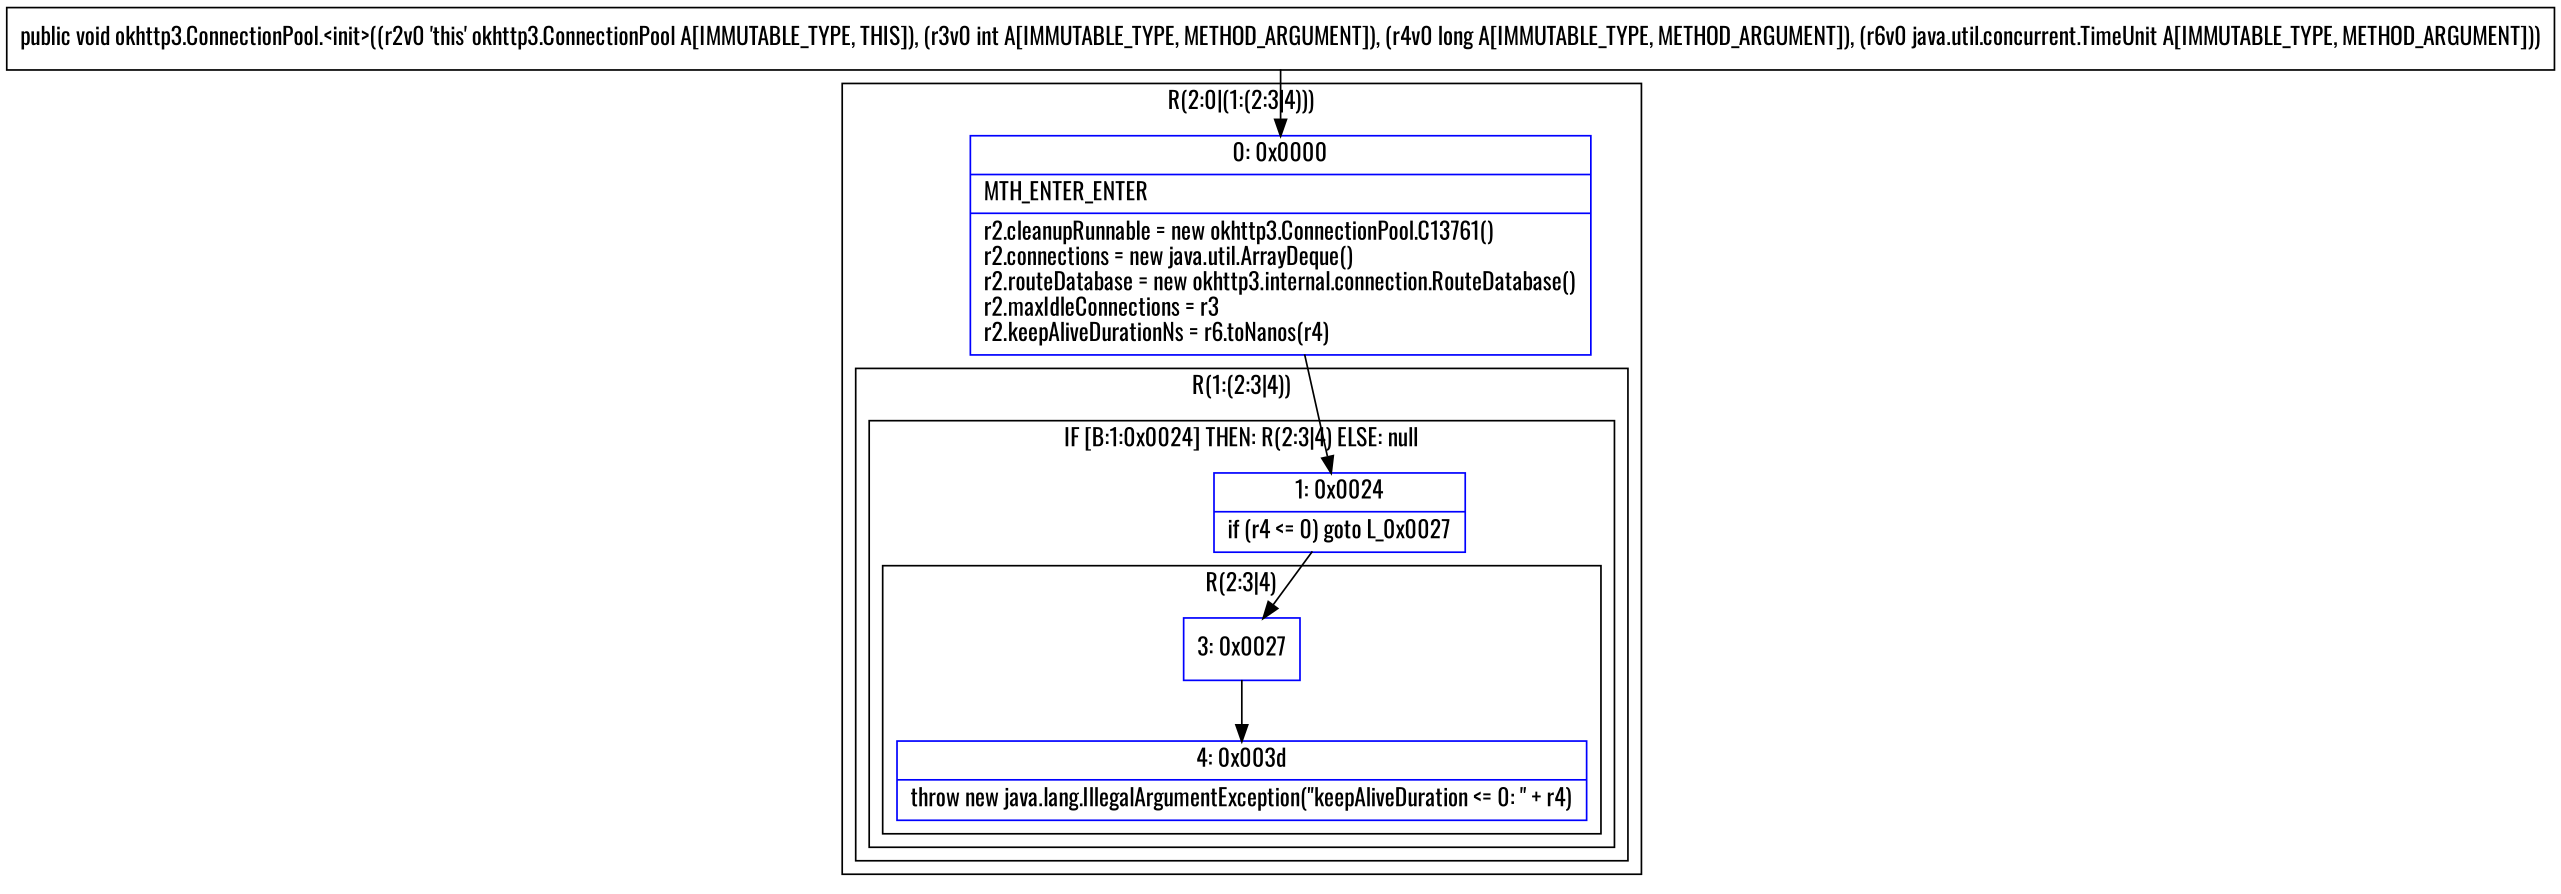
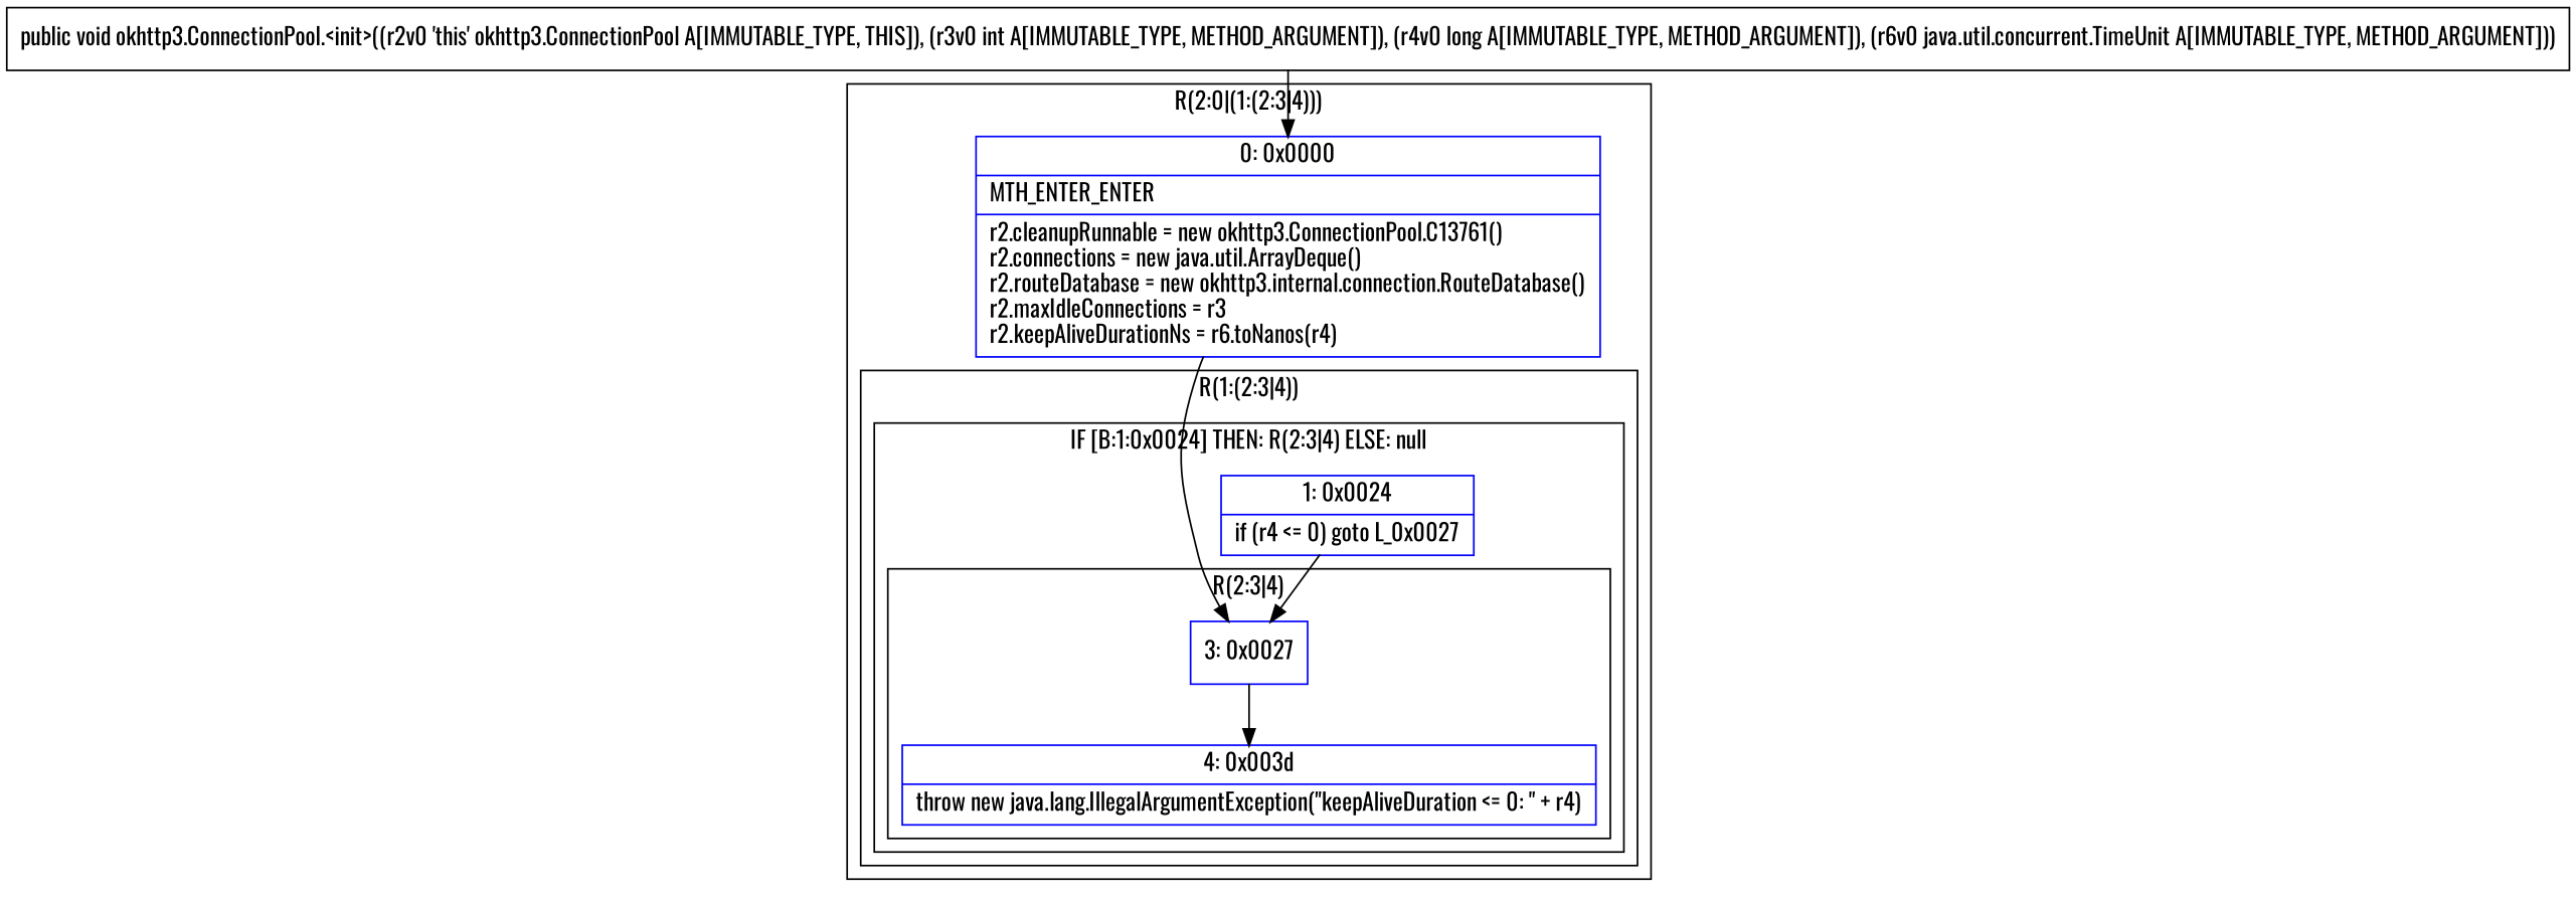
  digraph {
    fontname=Oswald
    node [color=blue fontname=Oswald shape=record]
    edge [fontname=Oswald]
    n1 [label="{3\:\ 0x0027}"]
    n2 [label="{4\:\ 0x003d|throw new java.lang.IllegalArgumentException(\"keepAliveDuration \<= 0: \" + r4)\l}"]
    n3 [label="{1\:\ 0x0024|if (r4 \<= 0) goto L_0x0027\l}"]
    n4 [label="{0\:\ 0x0000|MTH_ENTER_ENTER\l|r2.cleanupRunnable = new okhttp3.ConnectionPool.C13761()\lr2.connections = new java.util.ArrayDeque()\lr2.routeDatabase = new okhttp3.internal.connection.RouteDatabase()\lr2.maxIdleConnections = r3\lr2.keepAliveDurationNs = r6.toNanos(r4)\l}"]
    n5 [label="{public void okhttp3.ConnectionPool.\<init\>((r2v0 'this' okhttp3.ConnectionPool A[IMMUTABLE_TYPE, THIS]), (r3v0 int A[IMMUTABLE_TYPE, METHOD_ARGUMENT]), (r4v0 long A[IMMUTABLE_TYPE, METHOD_ARGUMENT]), (r6v0 java.util.concurrent.TimeUnit A[IMMUTABLE_TYPE, METHOD_ARGUMENT])) }" color=""]
    subgraph cluster_1 {
      label="R(2:0|(1:(2:3|4)))"
      n4
      subgraph cluster_2 {
        label="R(1:(2:3|4))"
        subgraph cluster_3 {
          label="IF [B:1:0x0024] THEN: R(2:3|4) ELSE: null"
          n3
          subgraph cluster_4 {
            label="R(2:3|4)"
            n1
            n2
          }
        }
      }
    }
    n1 -> n2
    n3 -> n1
-   n4 -> n3
+   n4 -> n1
    n5 -> n4
  }
